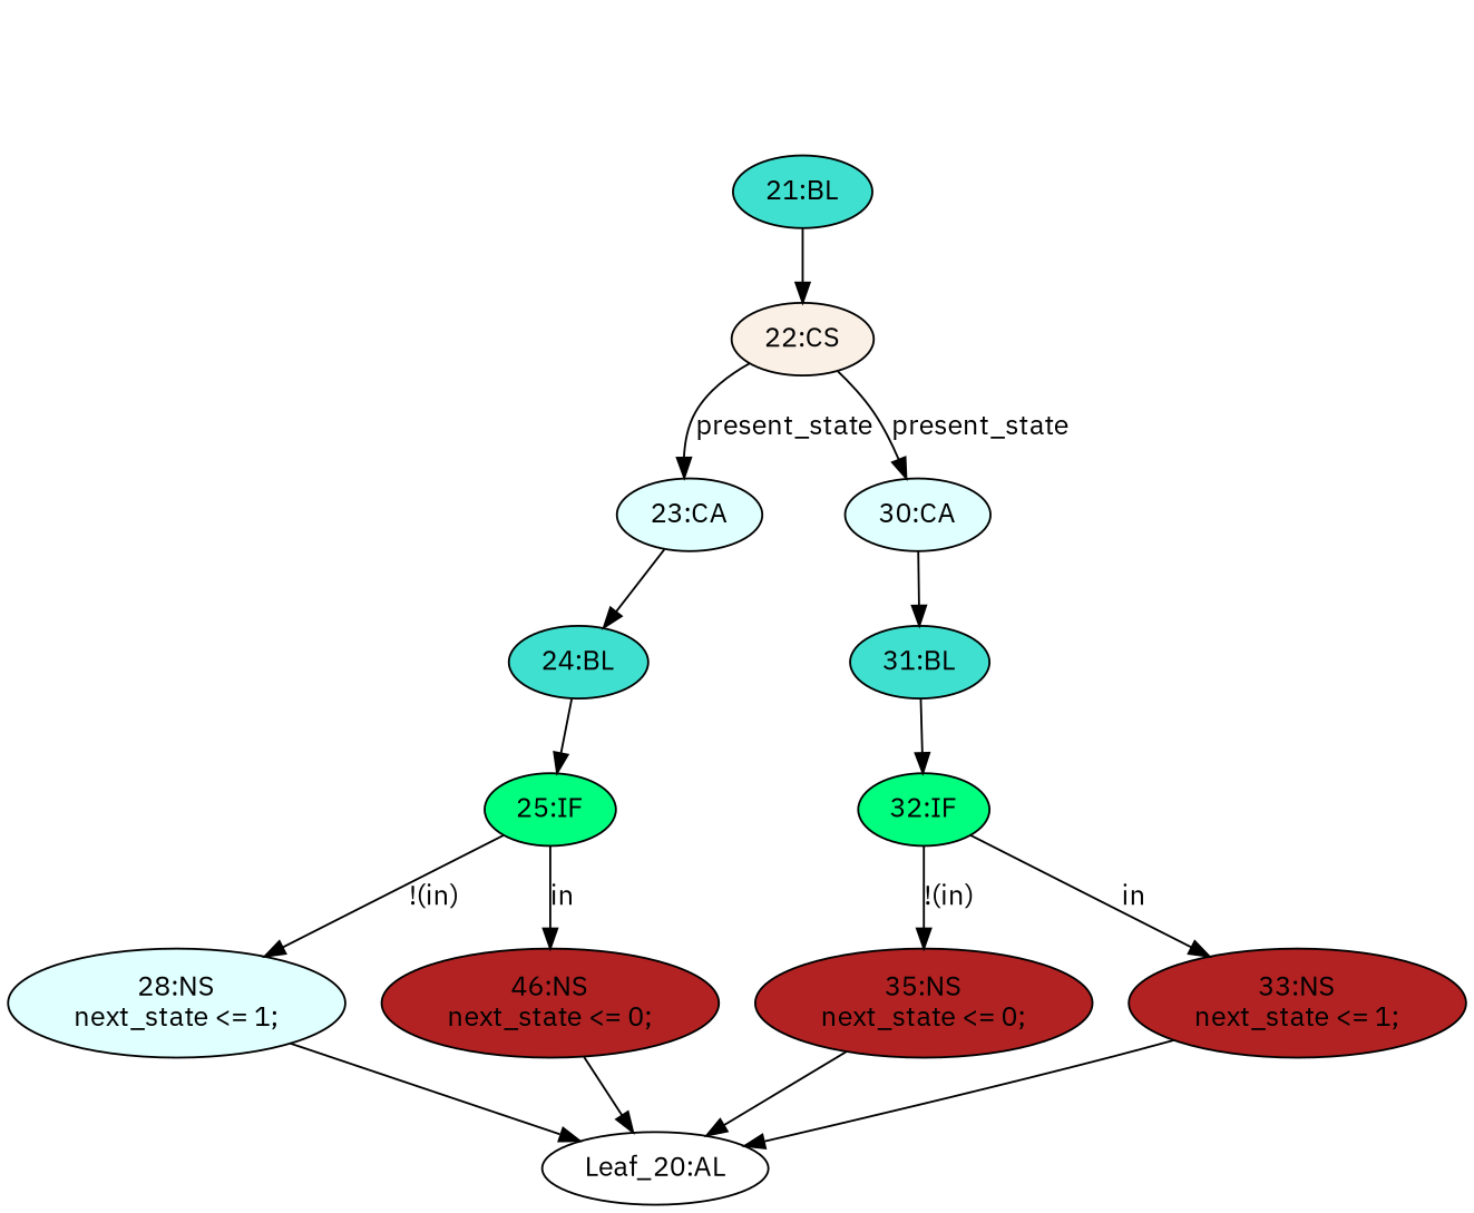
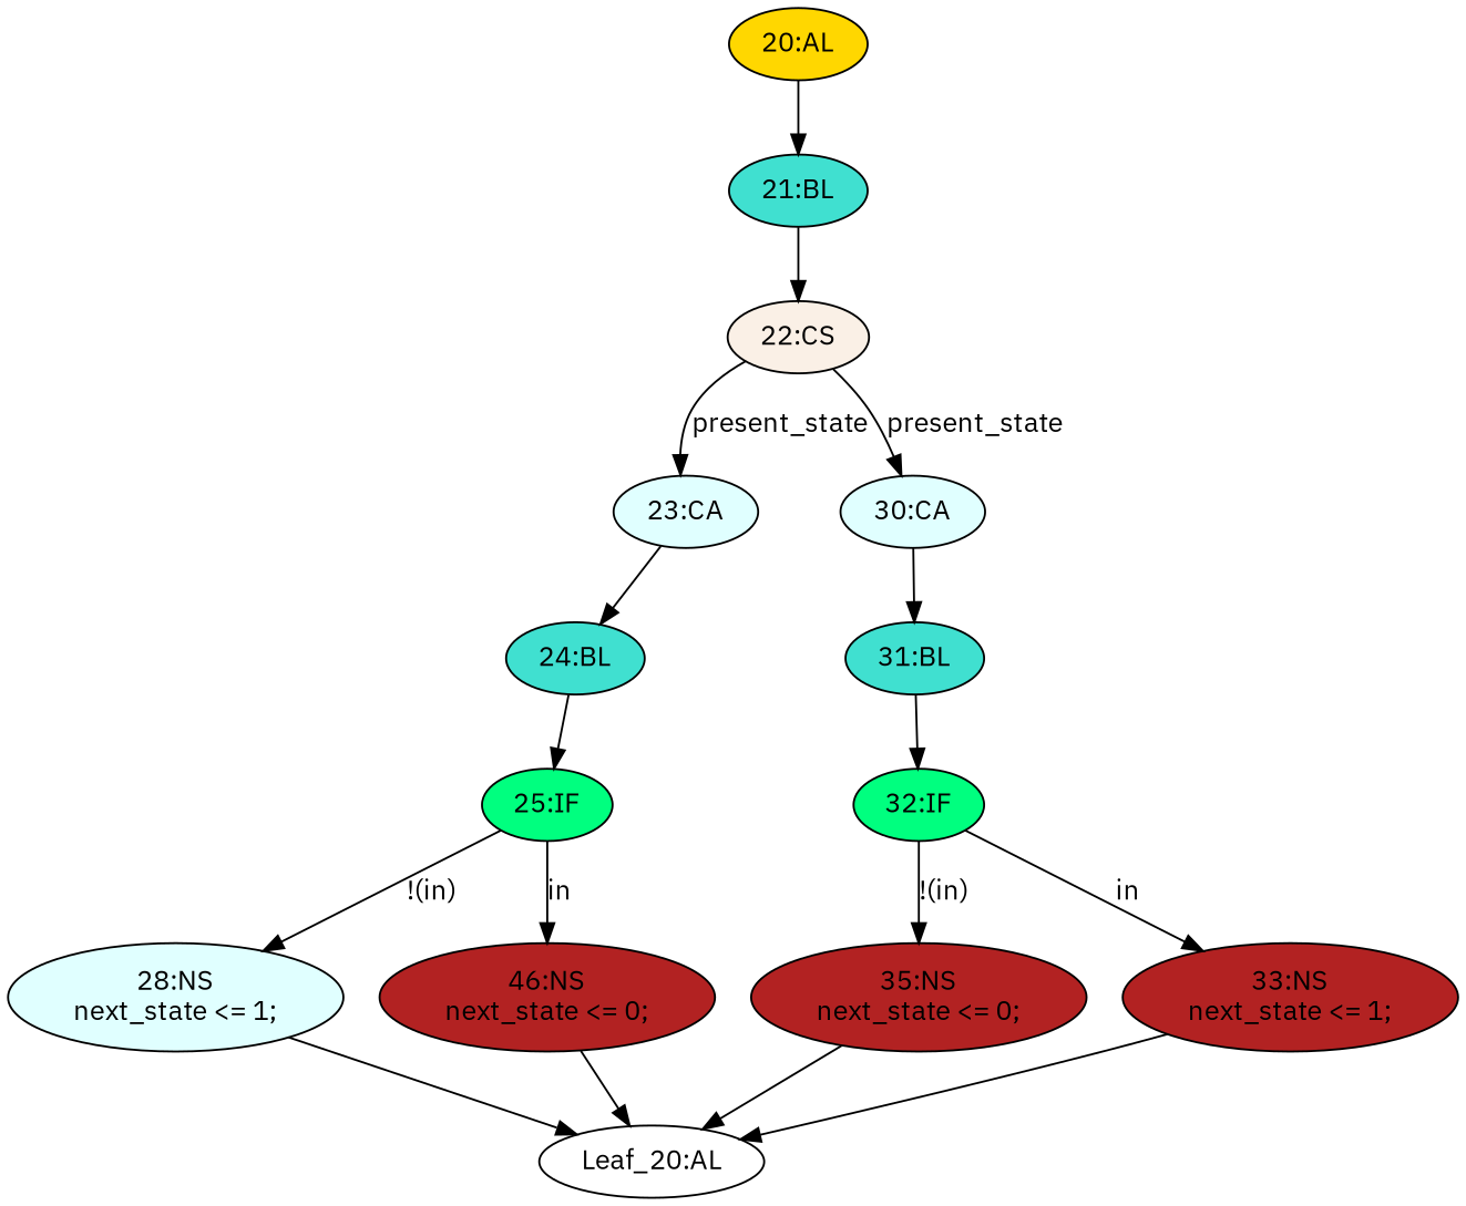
  strict digraph {
    fontname="IBM Plex Sans"
    node [fillcolor=lightcyan fontname="IBM Plex Sans" statements="[]" style=filled typ=NonblockingSubstitution]
    edge [cond="[]" fontname="IBM Plex Sans" lineno=None]
    n1 [ast="<pyverilog.vparser.ast.Case object at 0x7eff0c4c63d0>" label="23:CA" typ=Case]
    n2 [ast="<pyverilog.vparser.ast.Block object at 0x7eff0c4c6450>" fillcolor=turquoise label="24:BL" typ=Block]
    n3 [ast="<pyverilog.vparser.ast.IfStatement object at 0x7eff0c4c6490>" fillcolor=springgreen label="25:IF" typ=IfStatement]
    n4 [ast="<pyverilog.vparser.ast.NonblockingSubstitution object at 0x7eff0c4c6510>" label="28:NS\nnext_state <= 1;" statements="[<pyverilog.vparser.ast.NonblockingSubstitution object at 0x7eff0c4c6510>]"]
    n5 [ast="<pyverilog.vparser.ast.NonblockingSubstitution object at 0x7eff0c4c6690>" fillcolor=firebrick label="46:NS\nnext_state <= 0;" statements="[<pyverilog.vparser.ast.NonblockingSubstitution object at 0x7eff0c4c6690>]"]
+   n6 [ast="<pyverilog.vparser.ast.Always object at 0x7eff0c4c6110>" clk_sens=False fillcolor=gold label="20:AL" sens="['in', 'present_state']" typ=Always use_var="['present_state', 'in']"]
    n7 [ast="<pyverilog.vparser.ast.Block object at 0x7eff0c4c62d0>" fillcolor=turquoise label="21:BL" typ=Block]
    n8 [ast="<pyverilog.vparser.ast.CaseStatement object at 0x7eff0c4c6310>" fillcolor=linen label="22:CS" typ=CaseStatement]
    n9 [ast="<pyverilog.vparser.ast.Case object at 0x7eff0c4c6810>" label="30:CA" typ=Case]
    n10 [ast="<pyverilog.vparser.ast.IfStatement object at 0x7eff0c4c68d0>" fillcolor=springgreen label="32:IF" typ=IfStatement]
    n11 [ast="<pyverilog.vparser.ast.NonblockingSubstitution object at 0x7eff0c4c6910>" fillcolor=firebrick label="35:NS\nnext_state <= 0;" statements="[<pyverilog.vparser.ast.NonblockingSubstitution object at 0x7eff0c4c6910>]"]
    n12 [ast="<pyverilog.vparser.ast.NonblockingSubstitution object at 0x7eff0c4e84d0>" fillcolor=firebrick label="33:NS\nnext_state <= 1;" statements="[<pyverilog.vparser.ast.NonblockingSubstitution object at 0x7eff0c4e84d0>]"]
    n13 [def_var="['next_state']" label="Leaf_20:AL" fillcolor="" statements="" style="" typ=""]
    n14 [ast="<pyverilog.vparser.ast.Block object at 0x7eff0c4c6890>" fillcolor=turquoise label="31:BL" typ=Block]
    n1 -> n2
    n2 -> n3
    n3 -> n4 [cond="['in']" label="!(in)" lineno=25]
    n3 -> n5 [cond="['in']" label=in lineno=25]
    n4 -> n13
    n5 -> n13
+   n6 -> n7
    n7 -> n8
    n8 -> n1 [cond="['present_state']" label=present_state lineno=22]
    n8 -> n9 [cond="['present_state']" label=present_state lineno=22]
    n9 -> n14
    n10 -> n11 [cond="['in']" label="!(in)" lineno=32]
    n10 -> n12 [cond="['in']" label=in lineno=32]
    n11 -> n13
    n12 -> n13
    n14 -> n10
  }
